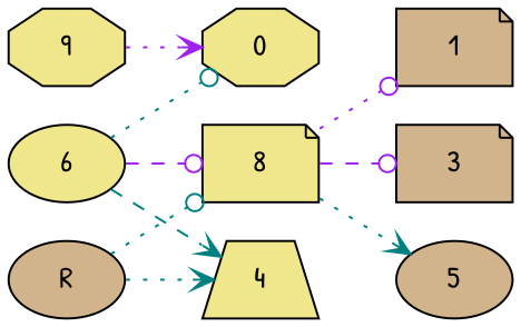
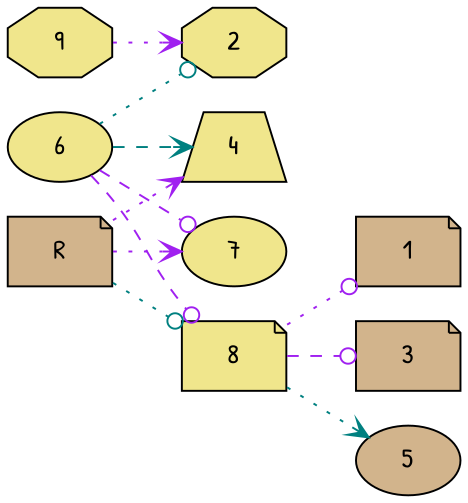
  digraph {
    fontname="Patrick Hand"
    rankdir=LR
    node [fillcolor=khaki fontname="Patrick Hand" shape=ellipse style=filled]
    edge [arrowhead=odot color=purple fontname="Patrick Hand" style=dotted]
-   2 [shape=octagon label=0]
+   2 [shape=octagon]
    9 [shape=octagon]
    6
    4 [shape=trapezium]
+   7
    8 [shape=note]
    1 [fillcolor=tan shape=note]
    3 [fillcolor=tan shape=note]
    5 [fillcolor=tan]
-   R [fillcolor=tan]
+   R [fillcolor=tan shape=note]
    9 -> 2 [arrowhead=vee]
    6 -> 2 [color=teal]
    6 -> 4 [arrowhead=vee color=teal style=dashed]
+   6 -> 7 [style=dashed]
    6 -> 8 [style=dashed]
    8 -> 1
    8 -> 3 [style=dashed]
    8 -> 5 [arrowhead=vee color=teal]
-   R -> 4 [arrowhead=vee color=teal]
+   R -> 4 [arrowhead=vee]
+   R -> 7 [arrowhead=vee]
    R -> 8 [color=teal]
  }
